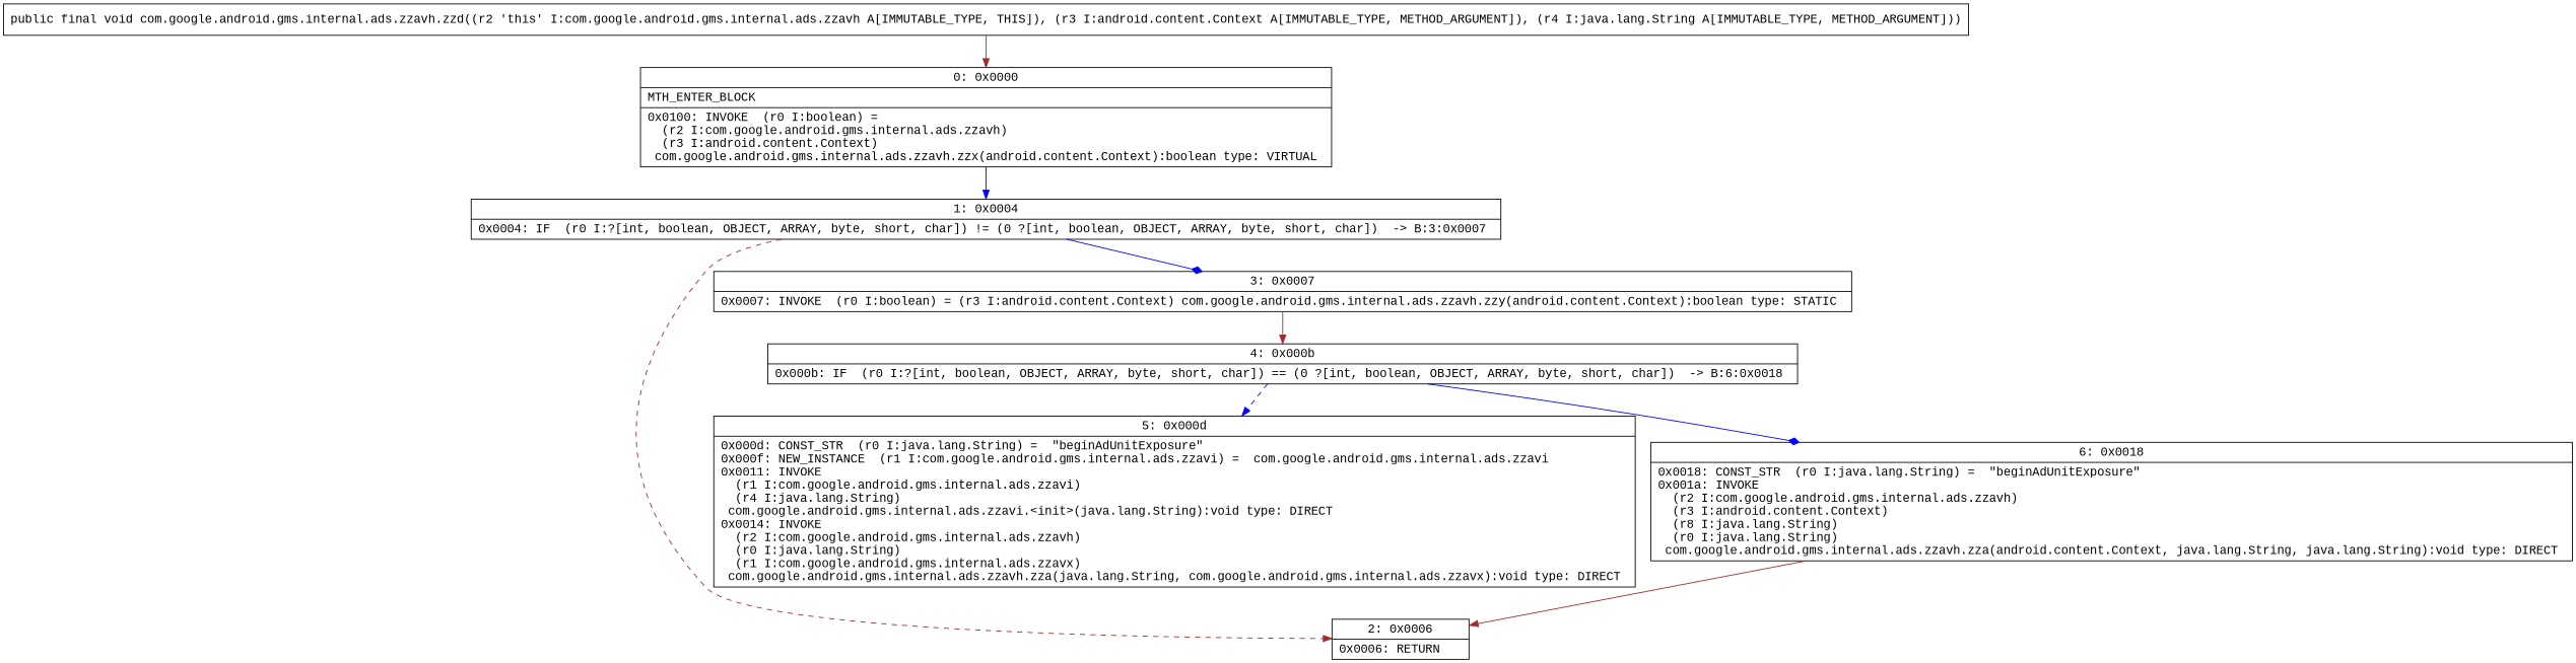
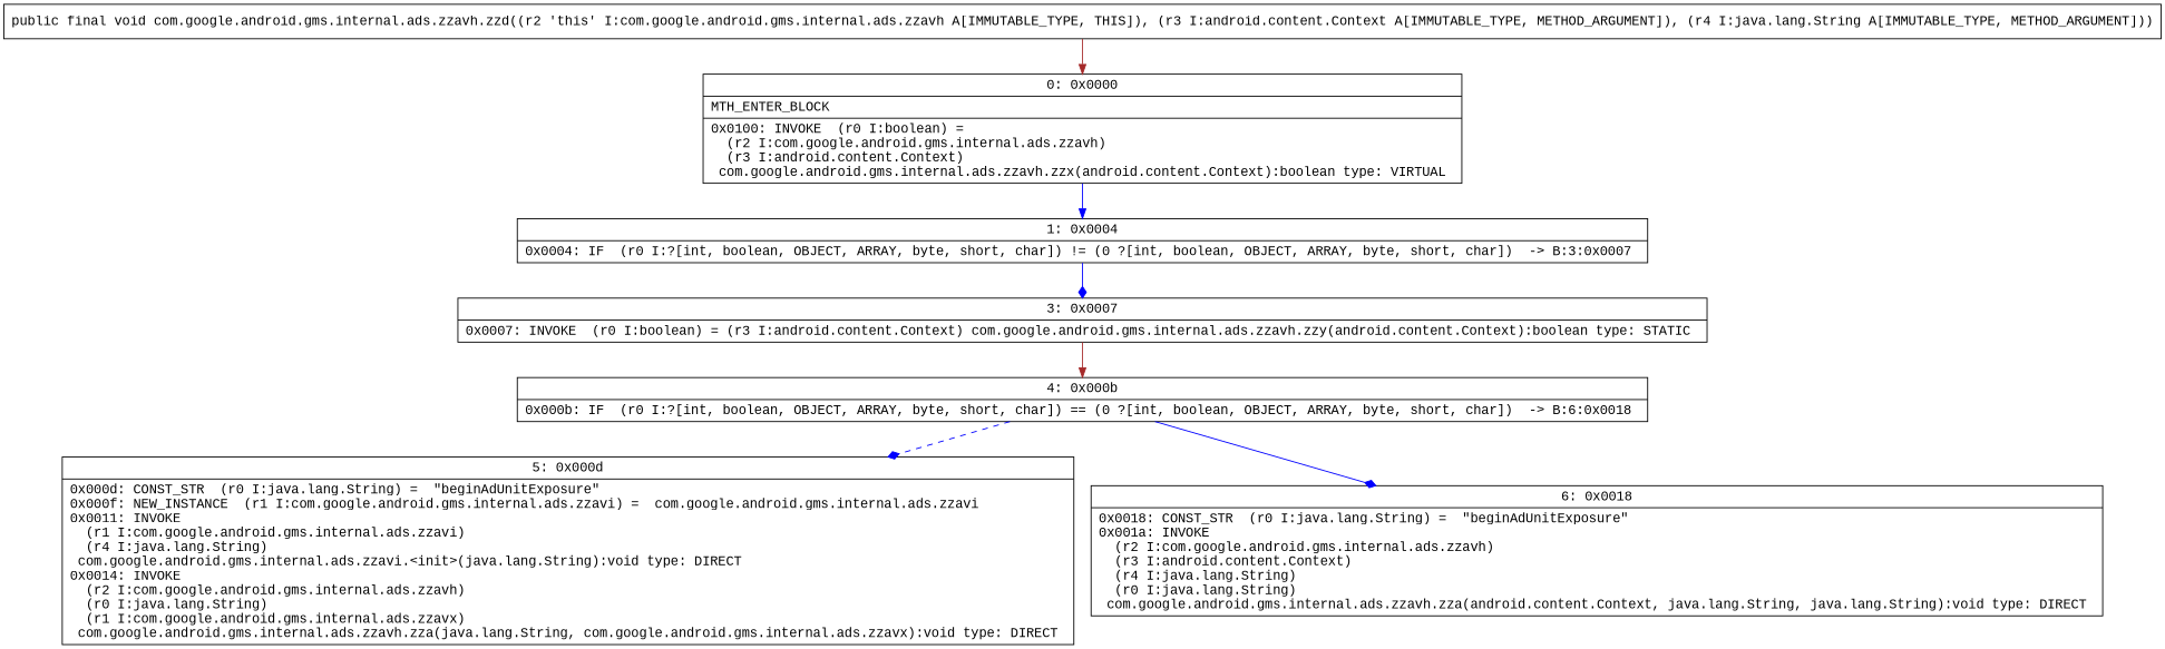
  digraph {
    fontname="Liberation Mono"
    node [fontname="Liberation Mono" shape=record]
    edge [arrowhead=normal color=blue fontname="Liberation Mono"]
    n1 [label="{0\:\ 0x0000|MTH_ENTER_BLOCK\l|0x0100: INVOKE  (r0 I:boolean) = \l  (r2 I:com.google.android.gms.internal.ads.zzavh)\l  (r3 I:android.content.Context)\l com.google.android.gms.internal.ads.zzavh.zzx(android.content.Context):boolean type: VIRTUAL \l}"]
    n2 [label="{1\:\ 0x0004|0x0004: IF  (r0 I:?[int, boolean, OBJECT, ARRAY, byte, short, char]) != (0 ?[int, boolean, OBJECT, ARRAY, byte, short, char])  \-\> B:3:0x0007 \l}"]
-   n3 [label="{2\:\ 0x0006|0x0006: RETURN   \l}"]
    n4 [label="{3\:\ 0x0007|0x0007: INVOKE  (r0 I:boolean) = (r3 I:android.content.Context) com.google.android.gms.internal.ads.zzavh.zzy(android.content.Context):boolean type: STATIC \l}"]
    n5 [label="{4\:\ 0x000b|0x000b: IF  (r0 I:?[int, boolean, OBJECT, ARRAY, byte, short, char]) == (0 ?[int, boolean, OBJECT, ARRAY, byte, short, char])  \-\> B:6:0x0018 \l}"]
    n6 [label="{5\:\ 0x000d|0x000d: CONST_STR  (r0 I:java.lang.String) =  \"beginAdUnitExposure\" \l0x000f: NEW_INSTANCE  (r1 I:com.google.android.gms.internal.ads.zzavi) =  com.google.android.gms.internal.ads.zzavi \l0x0011: INVOKE  \l  (r1 I:com.google.android.gms.internal.ads.zzavi)\l  (r4 I:java.lang.String)\l com.google.android.gms.internal.ads.zzavi.\<init\>(java.lang.String):void type: DIRECT \l0x0014: INVOKE  \l  (r2 I:com.google.android.gms.internal.ads.zzavh)\l  (r0 I:java.lang.String)\l  (r1 I:com.google.android.gms.internal.ads.zzavx)\l com.google.android.gms.internal.ads.zzavh.zza(java.lang.String, com.google.android.gms.internal.ads.zzavx):void type: DIRECT \l}"]
-   n7 [label="{6\:\ 0x0018|0x0018: CONST_STR  (r0 I:java.lang.String) =  \"beginAdUnitExposure\" \l0x001a: INVOKE  \l  (r2 I:com.google.android.gms.internal.ads.zzavh)\l  (r3 I:android.content.Context)\l  (r8 I:java.lang.String)\l  (r0 I:java.lang.String)\l com.google.android.gms.internal.ads.zzavh.zza(android.content.Context, java.lang.String, java.lang.String):void type: DIRECT \l}"]
+   n7 [label="{6\:\ 0x0018|0x0018: CONST_STR  (r0 I:java.lang.String) =  \"beginAdUnitExposure\" \l0x001a: INVOKE  \l  (r2 I:com.google.android.gms.internal.ads.zzavh)\l  (r3 I:android.content.Context)\l  (r4 I:java.lang.String)\l  (r0 I:java.lang.String)\l com.google.android.gms.internal.ads.zzavh.zza(android.content.Context, java.lang.String, java.lang.String):void type: DIRECT \l}"]
    n8 [label="{public final void com.google.android.gms.internal.ads.zzavh.zzd((r2 'this' I:com.google.android.gms.internal.ads.zzavh A[IMMUTABLE_TYPE, THIS]), (r3 I:android.content.Context A[IMMUTABLE_TYPE, METHOD_ARGUMENT]), (r4 I:java.lang.String A[IMMUTABLE_TYPE, METHOD_ARGUMENT])) }"]
    n1 -> n2
-   n2 -> n3 [color=brown style=dashed]
    n2 -> n4 [arrowhead=diamond]
    n4 -> n5 [color=brown]
-   n5 -> n6 [style=dashed]
+   n5 -> n6 [arrowhead=diamond style=dashed]
    n5 -> n7 [arrowhead=diamond]
-   n7 -> n3 [color=brown]
    n8 -> n1 [color=brown]
  }
